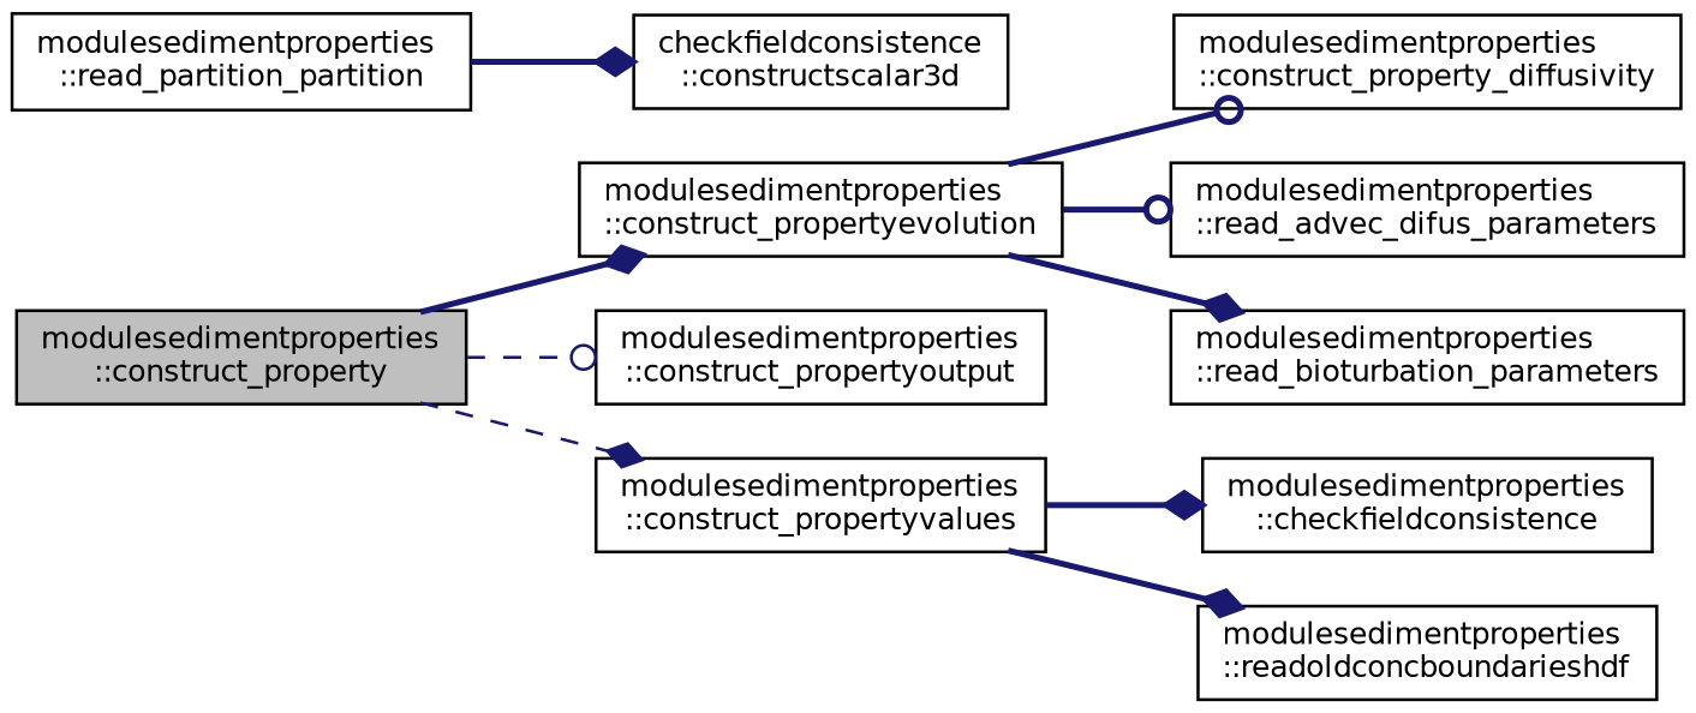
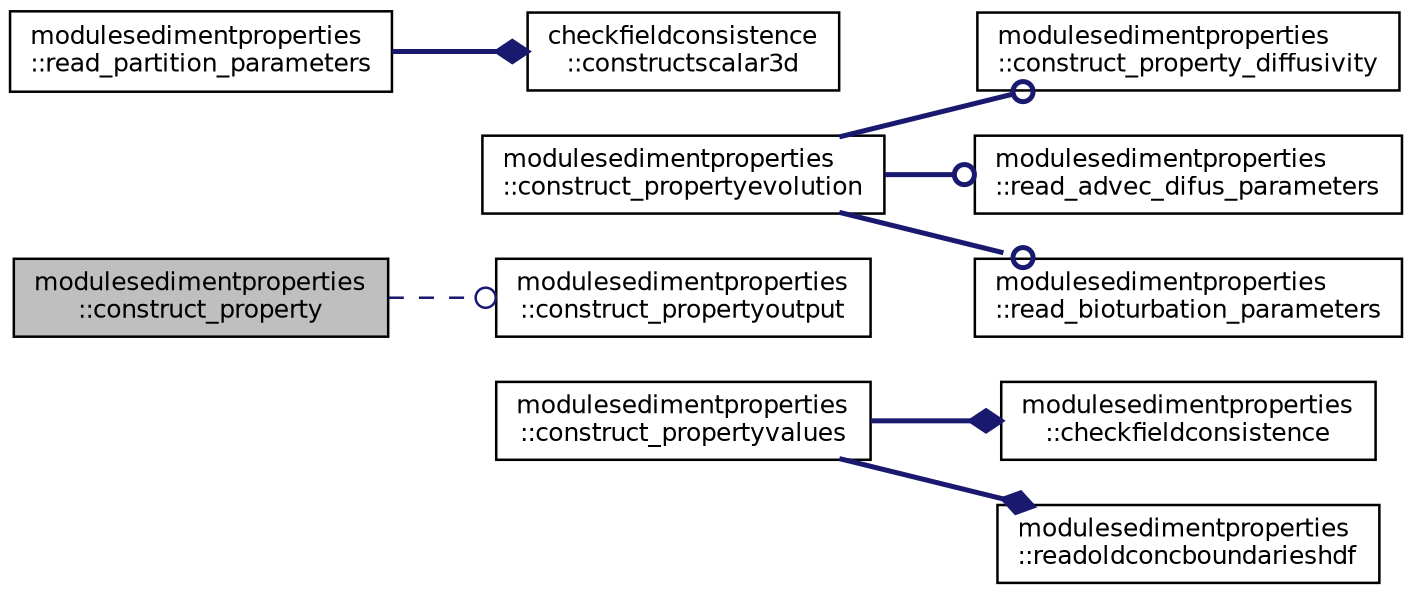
  digraph {
    rankdir=LR
    node [color=black fillcolor=white fontname=Helvetica fontsize=10 shape=record style=filled]
    edge [arrowhead=diamond color=midnightblue fontname=Helvetica fontsize=10 labelfontname=Helvetica labelfontsize=10 style=bold]
    n1 [fillcolor=grey75 fontcolor=black height=0.2 label="modulesedimentproperties\l::construct_property" width=0.4]
    n2 [height=0.2 label="modulesedimentproperties\l::construct_propertyevolution" width=0.4]
    n3 [height=0.2 label="modulesedimentproperties\l::construct_propertyoutput" width=0.4]
    n4 [height=0.2 label="modulesedimentproperties\l::construct_propertyvalues" width=0.4]
    n5 [height=0.2 label="modulesedimentproperties\l::construct_property_diffusivity" width=0.4]
    n6 [height=0.2 label="modulesedimentproperties\l::read_advec_difus_parameters" width=0.4]
    n7 [height=0.2 label="modulesedimentproperties\l::read_bioturbation_parameters" width=0.4]
    n8 [height=0.2 label="modulesedimentproperties\l::checkfieldconsistence" width=0.4]
    n9 [height=0.2 label="modulesedimentproperties\l::readoldconcboundarieshdf" width=0.4]
-   n10 [height=0.2 label="modulesedimentproperties\l::read_partition_partition" width=0.4]
+   n10 [height=0.2 label="modulesedimentproperties\l::read_partition_parameters" width=0.4]
    n11 [height=0.2 label="checkfieldconsistence\l::constructscalar3d" width=0.4]
-   n1 -> n2
    n1 -> n3 [arrowhead=odot style=dashed]
-   n1 -> n4 [style=dashed]
    n2 -> n5 [arrowhead=odot]
    n2 -> n6 [arrowhead=odot]
-   n2 -> n7
+   n2 -> n7 [arrowhead=odot]
    n4 -> n8
    n4 -> n9
    n10 -> n11
  }
